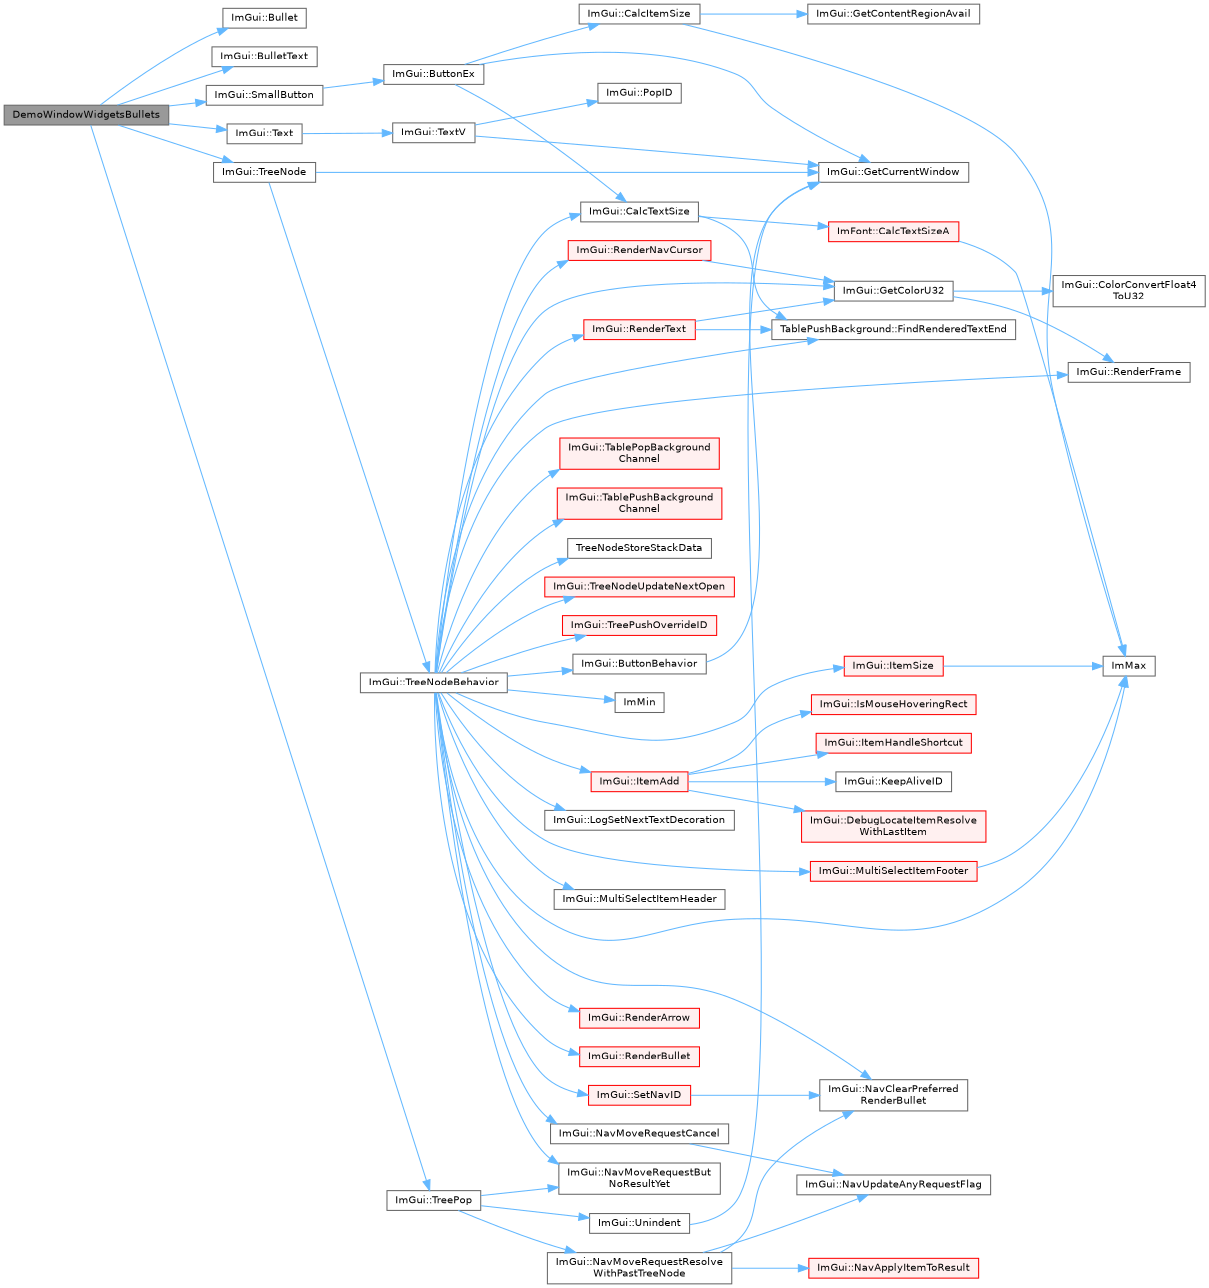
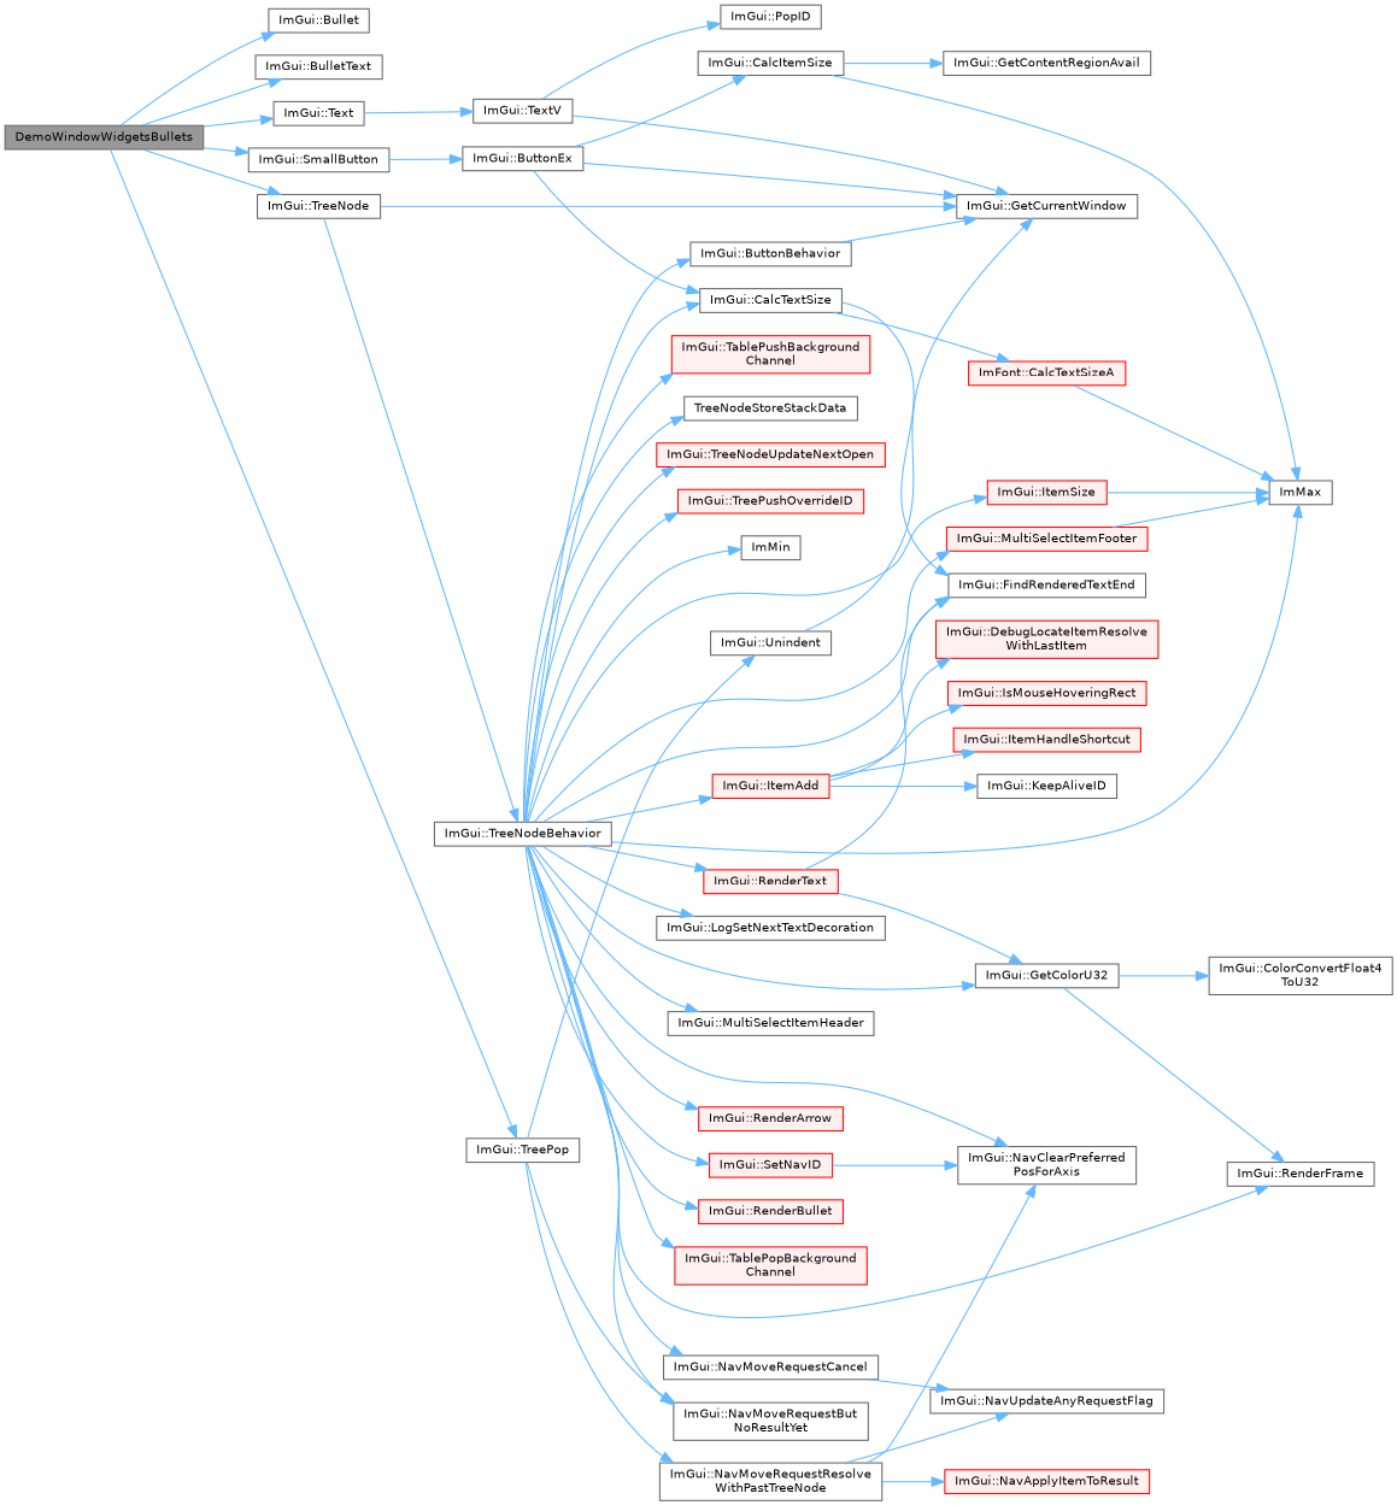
  digraph {
    rankdir=LR
    node [color=grey40 fillcolor=white fontname=Helvetica fontsize=10 shape=box style=filled]
    edge [color=steelblue1 fontname=Helvetica fontsize=10 labelfontname=Helvetica labelfontsize=10 style=solid]
    n1 [color=gray40 fillcolor=grey60 fontcolor=black height=0.2 label=DemoWindowWidgetsBullets width=0.4]
    n2 [height=0.2 label="ImGui::Bullet" width=0.4]
    n3 [height=0.2 label="ImGui::BulletText" width=0.4]
    n4 [height=0.2 label="ImGui::SmallButton" width=0.4]
    n5 [height=0.2 label="ImGui::Text" width=0.4]
    n6 [height=0.2 label="ImGui::TreeNode" width=0.4]
    n7 [height=0.2 label="ImGui::TreePop" width=0.4]
    n8 [height=0.2 label="ImGui::ButtonEx" width=0.4]
    n9 [height=0.2 label="ImGui::TextV" width=0.4]
    n10 [height=0.2 label="ImGui::GetCurrentWindow" width=0.4]
    n11 [height=0.2 label="ImGui::TreeNodeBehavior" width=0.4]
    n12 [height=0.2 label="ImGui::NavMoveRequestBut\lNoResultYet" width=0.4]
    n13 [height=0.2 label="ImGui::NavMoveRequestResolve\lWithPastTreeNode" width=0.4]
    n14 [height=0.2 label="ImGui::Unindent" width=0.4]
    n15 [height=0.2 label="ImGui::CalcItemSize" width=0.4]
    n16 [height=0.2 label="ImGui::CalcTextSize" width=0.4]
    n17 [height=0.2 label="ImGui::GetContentRegionAvail" width=0.4]
    n18 [height=0.2 label=ImMax width=0.4]
    n19 [color=red fillcolor="#FFF0F0" height=0.2 label="ImFont::CalcTextSizeA" width=0.4]
-   n20 [height=0.2 label="TablePushBackground::FindRenderedTextEnd" width=0.4]
+   n20 [height=0.2 label="ImGui::FindRenderedTextEnd" width=0.4]
    n21 [height=0.2 label="ImGui::PopID" width=0.4]
    n22 [height=0.2 label="ImGui::ButtonBehavior" width=0.4]
    n23 [height=0.2 label="ImGui::GetColorU32" width=0.4]
    n24 [height=0.2 label=ImMin width=0.4]
    n25 [color=red fillcolor="#FFF0F0" height=0.2 label="ImGui::ItemAdd" width=0.4]
    n26 [color=red fillcolor="#FFF0F0" height=0.2 label="ImGui::ItemSize" width=0.4]
    n27 [height=0.2 label="ImGui::LogSetNextTextDecoration" width=0.4]
    n28 [color=red fillcolor="#FFF0F0" height=0.2 label="ImGui::MultiSelectItemFooter" width=0.4]
    n29 [height=0.2 label="ImGui::MultiSelectItemHeader" width=0.4]
-   n30 [height=0.2 label="ImGui::NavClearPreferred\lRenderBullet" width=0.4]
+   n30 [height=0.2 label="ImGui::NavClearPreferred\lPosForAxis" width=0.4]
    n31 [height=0.2 label="ImGui::NavMoveRequestCancel" width=0.4]
    n32 [color=red fillcolor="#FFF0F0" height=0.2 label="ImGui::RenderArrow" width=0.4]
    n33 [color=red fillcolor="#FFF0F0" height=0.2 label="ImGui::RenderBullet" width=0.4]
    n34 [height=0.2 label="ImGui::RenderFrame" width=0.4]
-   n35 [color=red fillcolor="#FFF0F0" height=0.2 label="ImGui::RenderNavCursor" width=0.4]
    n36 [color=red fillcolor="#FFF0F0" height=0.2 label="ImGui::RenderText" width=0.4]
    n37 [color=red fillcolor="#FFF0F0" height=0.2 label="ImGui::SetNavID" width=0.4]
    n38 [color=red fillcolor="#FFF0F0" height=0.2 label="ImGui::TablePopBackground\lChannel" width=0.4]
    n39 [color=red fillcolor="#FFF0F0" height=0.2 label="ImGui::TablePushBackground\lChannel" width=0.4]
    n40 [height=0.2 label=TreeNodeStoreStackData width=0.4]
    n41 [color=red fillcolor="#FFF0F0" height=0.2 label="ImGui::TreeNodeUpdateNextOpen" width=0.4]
    n42 [color=red fillcolor="#FFF0F0" height=0.2 label="ImGui::TreePushOverrideID" width=0.4]
    n43 [height=0.2 label="ImGui::ColorConvertFloat4\lToU32" width=0.4]
    n44 [color=red fillcolor="#FFF0F0" height=0.2 label="ImGui::DebugLocateItemResolve\lWithLastItem" width=0.4]
    n45 [color=red fillcolor="#FFF0F0" height=0.2 label="ImGui::IsMouseHoveringRect" width=0.4]
    n46 [color=red fillcolor="#FFF0F0" height=0.2 label="ImGui::ItemHandleShortcut" width=0.4]
    n47 [height=0.2 label="ImGui::KeepAliveID" width=0.4]
    n48 [height=0.2 label="ImGui::NavUpdateAnyRequestFlag" width=0.4]
    n49 [color=red fillcolor="#FFF0F0" height=0.2 label="ImGui::NavApplyItemToResult" width=0.4]
    n1 -> n2
    n1 -> n3
    n1 -> n4
    n1 -> n5
    n1 -> n6
    n1 -> n7
    n4 -> n8
    n5 -> n9
    n6 -> n10
    n6 -> n11
    n7 -> n12
    n7 -> n13
    n7 -> n14
    n8 -> n10
    n8 -> n15
    n8 -> n16
    n9 -> n10
    n9 -> n21
    n11 -> n12
    n11 -> n16
    n11 -> n18
    n11 -> n20
    n11 -> n22
    n11 -> n23
    n11 -> n24
    n11 -> n25
    n11 -> n26
    n11 -> n27
    n11 -> n28
    n11 -> n29
    n11 -> n30
    n11 -> n31
    n11 -> n32
    n11 -> n33
    n11 -> n34
-   n11 -> n35
    n11 -> n36
    n11 -> n37
    n11 -> n38
    n11 -> n39
    n11 -> n40
    n11 -> n41
    n11 -> n42
    n13 -> n30
    n13 -> n48
    n13 -> n49
    n14 -> n10
    n15 -> n17
    n15 -> n18
    n16 -> n19
    n16 -> n20
    n19 -> n18
    n22 -> n10
    n23 -> n34
    n23 -> n43
    n25 -> n44
    n25 -> n45
    n25 -> n46
    n25 -> n47
    n26 -> n18
    n28 -> n18
    n31 -> n48
-   n35 -> n23
    n36 -> n20
    n36 -> n23
    n37 -> n30
  }
